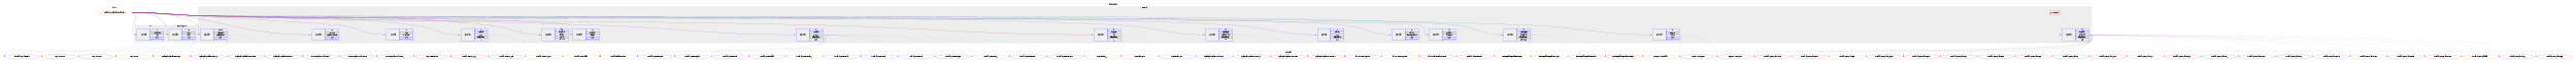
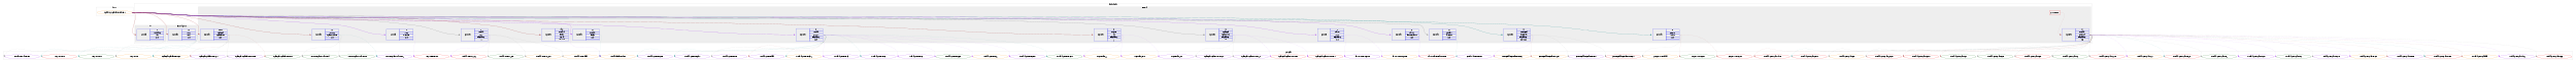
  digraph {
    compound=true
    concentrate=true
    fontname=Helvetica
    fontsize=10
    newrank=true
    rankdir=TB
    ranksep=1.5
    node [color=purple fontname=Helvetica fontsize=10]
    edge [arrowhead=vee color=purple headport=w style=dotted tailport=e weight=100]
    n1 [color=darkorange label="mate-extra/mate-user-guide-1.18.0" width=4]
    n2 [color=blue label=<<TABLE BORDER="0" CELLBORDER="1" CELLSPACING="0" CELLPADDING="4" WIDTH="220"><TR><TD ROWSPAN="6" CELLPADDING="30">pack_dep</TD></TR><TR><TD WIDTH="110">no</TD></TR><TR><TD>sys-devel</TD></TR><TR><TD>automake</TD></TR><TR><TD>greaterequal</TD></TR><TR><TD>1.15</TD></TR></TABLE>> shape=none]
    n3 [color=red label=<<TABLE BORDER="0" CELLBORDER="1" CELLSPACING="0" CELLPADDING="4"><TR><TD CELLPADDING="10">any_of_group</TD></TR></TABLE>> shape=none]
    n4 [color=blue label=<<TABLE BORDER="0" CELLBORDER="1" CELLSPACING="0" CELLPADDING="4" WIDTH="220"><TR><TD ROWSPAN="6" CELLPADDING="30">pack_dep</TD></TR><TR><TD WIDTH="110">no</TD></TR><TR><TD>app-arch</TD></TR><TR><TD>xz-utils</TD></TR><TR><TD>none</TD></TR><TR><TD></TD></TR></TABLE>> shape=none]
    n5 [color=blue label=<<TABLE BORDER="0" CELLBORDER="1" CELLSPACING="0" CELLPADDING="4" WIDTH="220"><TR><TD ROWSPAN="6" CELLPADDING="30">pack_dep</TD></TR><TR><TD WIDTH="110">no</TD></TR><TR><TD>app-portage</TD></TR><TR><TD>elt-patches</TD></TR><TR><TD>greaterequal</TD></TR><TR><TD>20170422</TD></TR></TABLE>> shape=none]
    n6 [color=blue label=<<TABLE BORDER="0" CELLBORDER="1" CELLSPACING="0" CELLPADDING="4" WIDTH="220"><TR><TD ROWSPAN="6" CELLPADDING="30">pack_dep</TD></TR><TR><TD WIDTH="110">no</TD></TR><TR><TD>app-text</TD></TR><TR><TD>yelp-tools</TD></TR><TR><TD>none</TD></TR><TR><TD></TD></TR></TABLE>> shape=none]
    n7 [color=blue label=<<TABLE BORDER="0" CELLBORDER="1" CELLSPACING="0" CELLPADDING="4" WIDTH="220"><TR><TD ROWSPAN="6" CELLPADDING="30">pack_dep</TD></TR><TR><TD WIDTH="110">no</TD></TR><TR><TD>dev-util</TD></TR><TR><TD>desktop-file-utils</TD></TR><TR><TD>none</TD></TR><TR><TD></TD></TR></TABLE>> shape=none]
    n8 [color=blue label=<<TABLE BORDER="0" CELLBORDER="1" CELLSPACING="0" CELLPADDING="4" WIDTH="220"><TR><TD ROWSPAN="6" CELLPADDING="30">pack_dep</TD></TR><TR><TD WIDTH="110">no</TD></TR><TR><TD>dev-util</TD></TR><TR><TD>intltool</TD></TR><TR><TD>greaterequal</TD></TR><TR><TD>0.40</TD></TR></TABLE>> shape=none]
    n9 [color=blue label=<<TABLE BORDER="0" CELLBORDER="1" CELLSPACING="0" CELLPADDING="4" WIDTH="220"><TR><TD ROWSPAN="6" CELLPADDING="30">pack_dep</TD></TR><TR><TD WIDTH="110">no</TD></TR><TR><TD>mate-base</TD></TR><TR><TD>mate-common</TD></TR><TR><TD>greaterequal</TD></TR><TR><TD>1.18</TD></TR></TABLE>> shape=none]
    n10 [color=blue label=<<TABLE BORDER="0" CELLBORDER="1" CELLSPACING="0" CELLPADDING="4" WIDTH="220"><TR><TD ROWSPAN="6" CELLPADDING="30">pack_dep</TD></TR><TR><TD WIDTH="110">no</TD></TR><TR><TD>sys-apps</TD></TR><TR><TD>sed</TD></TR><TR><TD>greaterequal</TD></TR><TR><TD>4</TD></TR></TABLE>> shape=none]
    n11 [color=blue label=<<TABLE BORDER="0" CELLBORDER="1" CELLSPACING="0" CELLPADDING="4" WIDTH="220"><TR><TD ROWSPAN="6" CELLPADDING="30">pack_dep</TD></TR><TR><TD WIDTH="110">no</TD></TR><TR><TD>sys-devel</TD></TR><TR><TD>autoconf</TD></TR><TR><TD>greaterequal</TD></TR><TR><TD>2.69</TD></TR></TABLE>> shape=none]
    n12 [color=blue label=<<TABLE BORDER="0" CELLBORDER="1" CELLSPACING="0" CELLPADDING="4" WIDTH="220"><TR><TD ROWSPAN="6" CELLPADDING="30">pack_dep</TD></TR><TR><TD WIDTH="110">no</TD></TR><TR><TD>sys-devel</TD></TR><TR><TD>gettext</TD></TR><TR><TD>none</TD></TR><TR><TD></TD></TR></TABLE>> shape=none]
    n13 [color=blue label=<<TABLE BORDER="0" CELLBORDER="1" CELLSPACING="0" CELLPADDING="4" WIDTH="220"><TR><TD ROWSPAN="6" CELLPADDING="30">pack_dep</TD></TR><TR><TD WIDTH="110">weak</TD></TR><TR><TD>sys-devel</TD></TR><TR><TD>gettext</TD></TR><TR><TD>smaller</TD></TR><TR><TD>0.18.1.1-r3</TD></TR></TABLE>> shape=none]
    n14 [color=blue label=<<TABLE BORDER="0" CELLBORDER="1" CELLSPACING="0" CELLPADDING="4" WIDTH="220"><TR><TD ROWSPAN="6" CELLPADDING="30">pack_dep</TD></TR><TR><TD WIDTH="110">no</TD></TR><TR><TD>sys-devel</TD></TR><TR><TD>libtool</TD></TR><TR><TD>greaterequal</TD></TR><TR><TD>2.4</TD></TR></TABLE>> shape=none]
    n15 [color=blue label=<<TABLE BORDER="0" CELLBORDER="1" CELLSPACING="0" CELLPADDING="4" WIDTH="220"><TR><TD ROWSPAN="6" CELLPADDING="30">pack_dep</TD></TR><TR><TD WIDTH="110">no</TD></TR><TR><TD>virtual</TD></TR><TR><TD>pkgconfig</TD></TR><TR><TD>none</TD></TR><TR><TD></TD></TR></TABLE>> shape=none]
    n16 [color=blue label=<<TABLE BORDER="0" CELLBORDER="1" CELLSPACING="0" CELLPADDING="4" WIDTH="220"><TR><TD ROWSPAN="6" CELLPADDING="30">pack_dep</TD></TR><TR><TD WIDTH="110">no</TD></TR><TR><TD>x11-misc</TD></TR><TR><TD>shared-mime-info</TD></TR><TR><TD>none</TD></TR><TR><TD></TD></TR></TABLE>> shape=none]
    n17 [color=blue label=<<TABLE BORDER="0" CELLBORDER="1" CELLSPACING="0" CELLPADDING="4" WIDTH="220"><TR><TD ROWSPAN="6" CELLPADDING="30">pack_dep</TD></TR><TR><TD WIDTH="110">strong</TD></TR><TR><TD>mate-base</TD></TR><TR><TD>mate-desktop</TD></TR><TR><TD>none</TD></TR><TR><TD></TD></TR></TABLE>> shape=none]
    n18 [color=blue label=<<TABLE BORDER="0" CELLBORDER="1" CELLSPACING="0" CELLPADDING="4" WIDTH="220"><TR><TD ROWSPAN="6" CELLPADDING="30">pack_dep</TD></TR><TR><TD WIDTH="110">no</TD></TR><TR><TD>virtual</TD></TR><TR><TD>libintl</TD></TR><TR><TD>none</TD></TR><TR><TD></TD></TR></TABLE>> shape=none]
    n19 [color=blue label=<<TABLE BORDER="0" CELLBORDER="1" CELLSPACING="0" CELLPADDING="4" WIDTH="220"><TR><TD ROWSPAN="6" CELLPADDING="30">pack_dep</TD></TR><TR><TD WIDTH="110">no</TD></TR><TR><TD>gnome-extra</TD></TR><TR><TD>yelp</TD></TR><TR><TD>none</TD></TR><TR><TD></TD></TR></TABLE>> shape=none]
    n20 [color=red label="sys-devel/automake-1.10.3-r1" width=4]
    n21 [label="sys-devel/automake-1.10.3-r2" width=4]
    n22 [color=darkorange label="sys-devel/automake-1.11.6-r1" width=4]
    n23 [label="sys-devel/automake-1.11.6-r2" width=4]
    n24 [color=darkgreen label="sys-devel/automake-1.12.6" width=4]
    n25 [label="sys-devel/automake-1.12.6-r1" width=4]
    n26 [color=darkgreen label="sys-devel/automake-1.13.4" width=4]
    n27 [color=red label="sys-devel/automake-1.13.4-r1" width=4]
    n28 [color=darkorange label="sys-devel/automake-1.14.1" width=4]
    n29 [color=red label="sys-devel/automake-1.14.1-r1" width=4]
    n30 [color=darkgreen label="sys-devel/automake-1.15" width=4]
    n31 [color=red label="sys-devel/automake-1.15-r1" width=4]
    n32 [color=darkgreen label="sys-devel/automake-1.15-r2" width=4]
    n33 [color=darkgreen label="sys-devel/automake-1.15.1" width=4]
    n34 [color=red label="sys-devel/automake-1.15.1-r1" width=4]
    n35 [color=red label="sys-devel/automake-1.4_p6-r2" width=4]
    n36 [color=darkorange label="sys-devel/automake-1.5-r2" width=4]
    n37 [color=red label="sys-devel/automake-1.6.3-r2" width=4]
    n38 [color=red label="sys-devel/automake-1.7.9-r3" width=4]
    n39 [color=red label="sys-devel/automake-1.8.5-r5" width=4]
    n40 [label="sys-devel/automake-1.9.6-r4" width=4]
    n41 [color=darkorange label="sys-devel/automake-9999" width=4]
    n42 [color=red label="app-arch/xz-utils-5.2.2" width=4]
    n43 [color=darkgreen label="app-arch/xz-utils-5.2.3" width=4]
    n44 [color=darkorange label="app-arch/xz-utils-9999" width=4]
    n45 [label="app-portage/elt-patches-20170317" width=4]
    n46 [color=darkorange label="app-portage/elt-patches-20170422" width=4]
    n47 [color=darkorange label="app-portage/elt-patches-20170815" width=4]
    n48 [color=red label="app-portage/elt-patches-20170826.1" width=4]
    n49 [label="app-text/yelp-tools-3.18.0" width=4]
    n50 [color=red label="dev-util/desktop-file-utils-0.23" width=4]
    n51 [label="dev-util/intltool-0.51.0-r1" width=4]
    n52 [color=darkorange label="dev-util/intltool-0.51.0-r2" width=4]
    n53 [color=red label="mate-base/mate-common-1.12.0" width=4]
    n54 [label="mate-base/mate-common-1.14.0" width=4]
    n55 [label="mate-base/mate-common-1.16.0" width=4]
    n56 [color=red label="mate-base/mate-common-1.18.0" width=4]
    n57 [label="sys-apps/sed-4.2.2" width=4]
    n58 [color=darkorange label="sys-apps/sed-4.3-r1" width=4]
    n59 [color=darkorange label="sys-apps/sed-4.4" width=4]
    n60 [label="sys-devel/autoconf-2.13" width=4]
    n61 [label="sys-devel/autoconf-2.59-r7" width=4]
    n62 [label="sys-devel/autoconf-2.61-r2" width=4]
    n63 [color=darkgreen label="sys-devel/autoconf-2.62-r1" width=4]
    n64 [label="sys-devel/autoconf-2.63-r1" width=4]
    n65 [color=darkorange label="sys-devel/autoconf-2.64" width=4]
    n66 [color=darkgreen label="sys-devel/autoconf-2.65-r1" width=4]
    n67 [label="sys-devel/autoconf-2.67" width=4]
    n68 [label="sys-devel/autoconf-2.68" width=4]
    n69 [label="sys-devel/autoconf-2.69" width=4]
    n70 [color=darkorange label="sys-devel/autoconf-2.69-r4" width=4]
    n71 [label="sys-devel/autoconf-9999" width=4]
    n72 [color=darkorange label="sys-devel/gettext-0.19.8.1" width=4]
    n73 [color=darkorange label="sys-devel/libtool-2.4.6-r2" width=4]
    n74 [color=darkgreen label="sys-devel/libtool-2.4.6-r3" width=4]
    n75 [color=red label="sys-devel/libtool-2.4.6-r4" width=4]
    n76 [color=darkorange label="sys-devel/libtool-9999" width=4]
    n77 [label="mate-base/mate-desktop-1.12.1-r2" width=4]
    n78 [label="mate-base/mate-desktop-1.14.1" width=4]
    n79 [color=darkorange label="mate-base/mate-desktop-1.16.1" width=4]
    n80 [color=darkgreen label="mate-base/mate-desktop-1.18.0" width=4]
    n81 [color=red label="virtual/pkgconfig-0-r1" width=4]
    n82 [label="x11-misc/shared-mime-info-1.4" width=4]
    n83 [color=darkgreen label="x11-misc/shared-mime-info-1.8" width=4]
    n84 [color=darkgreen label="x11-misc/shared-mime-info-1.9" width=4]
    n85 [color=darkorange label="virtual/libintl-0" width=4]
    n86 [color=darkgreen label="virtual/libintl-0-r1" width=4]
    n87 [color=red label="virtual/libintl-0-r2" width=4]
-   n88 [label="gnome-extra/yelp-3.22.0" width=4]
+   n88 [label="gnome-intltool/yelp-3.22.0" width=4]
    subgraph cluster_1 {
      color=gray
      label=<<i>ebuild</i>>
      rank=same
      n1
    }
    subgraph cluster_2 {
      color=gray
      label=<<i>dependencies</i>>
      subgraph cluster_3 {
        color=gray
        fillcolor="#eeeeee"
        label=<<i>compile</i>>
        style=filled
        subgraph sub_4 {
          color=gray
          fillcolor="#eeeeee"
          label=<<i>compile</i>>
          style=filled
          n3
          subgraph sub_5 {
            color=gray
            fillcolor="#eeeeee"
            label=<<i>compile</i>>
            style=filled
            n2
          }
        }
        subgraph sub_6 {
          color=gray
          fillcolor="#eeeeee"
          label=<<i>compile</i>>
          style=filled
          n4
        }
        subgraph sub_7 {
          color=gray
          fillcolor="#eeeeee"
          label=<<i>compile</i>>
          style=filled
          n5
        }
        subgraph sub_8 {
          color=gray
          fillcolor="#eeeeee"
          label=<<i>compile</i>>
          style=filled
          n6
        }
        subgraph sub_9 {
          color=gray
          fillcolor="#eeeeee"
          label=<<i>compile</i>>
          style=filled
          n7
        }
        subgraph sub_10 {
          color=gray
          fillcolor="#eeeeee"
          label=<<i>compile</i>>
          style=filled
          n8
        }
        subgraph sub_11 {
          color=gray
          fillcolor="#eeeeee"
          label=<<i>compile</i>>
          style=filled
          n9
        }
        subgraph sub_12 {
          color=gray
          fillcolor="#eeeeee"
          label=<<i>compile</i>>
          style=filled
          n10
        }
        subgraph sub_13 {
          color=gray
          fillcolor="#eeeeee"
          label=<<i>compile</i>>
          style=filled
          n11
        }
        subgraph sub_14 {
          color=gray
          fillcolor="#eeeeee"
          label=<<i>compile</i>>
          style=filled
          n12
        }
        subgraph sub_15 {
          color=gray
          fillcolor="#eeeeee"
          label=<<i>compile</i>>
          style=filled
          n13
        }
        subgraph sub_16 {
          color=gray
          fillcolor="#eeeeee"
          label=<<i>compile</i>>
          style=filled
          n14
        }
        subgraph sub_17 {
          color=gray
          fillcolor="#eeeeee"
          label=<<i>compile</i>>
          style=filled
          n15
        }
        subgraph sub_18 {
          color=gray
          fillcolor="#eeeeee"
          label=<<i>compile</i>>
          style=filled
          n16
        }
        subgraph sub_19 {
          color=gray
          fillcolor="#eeeeee"
          label=<<i>compile</i>>
          style=filled
          n17
        }
      }
      subgraph cluster_20 {
        color=gray
        fillcolor="#eeeeee"
        label=<<i>compile and run</i>>
        style=filled
        subgraph sub_21 {
          color=gray
          fillcolor="#eeeeee"
          label=<<i>compile and run</i>>
          style=filled
          n18
        }
      }
      subgraph cluster_22 {
        color=gray
        fillcolor="#eeeeee"
        label=<<i>run</i>>
        style=filled
        subgraph sub_23 {
          color=gray
          fillcolor="#eeeeee"
          label=<<i>run</i>>
          style=filled
          n19
        }
      }
    }
    subgraph cluster_24 {
      color=gray
      label=<<i>candidates</i>>
      rank=same
      subgraph sub_25 {
        color=black
        label=<<i>candidates</i>>
        nodesep=1
        rank=same
        n20
        n21
        n22
        n23
        n24
        n25
        n26
        n27
        n28
        n29
        n30
        n31
        n32
        n33
        n34
        n35
        n36
        n37
        n38
        n39
        n40
        n41
      }
      subgraph sub_26 {
        color=black
        label=<<i>candidates</i>>
        nodesep=1
        rank=same
        n42
        n43
        n44
      }
      subgraph sub_27 {
        color=black
        label=<<i>candidates</i>>
        nodesep=1
        rank=same
        n45
        n46
        n47
        n48
      }
      subgraph sub_28 {
        color=black
        label=<<i>candidates</i>>
        nodesep=1
        rank=same
        n49
      }
      subgraph sub_29 {
        color=black
        label=<<i>candidates</i>>
        nodesep=1
        rank=same
        n50
      }
      subgraph sub_30 {
        color=black
        label=<<i>candidates</i>>
        nodesep=1
        rank=same
        n51
        n52
      }
      subgraph sub_31 {
        color=black
        label=<<i>candidates</i>>
        nodesep=1
        rank=same
        n53
        n54
        n55
        n56
      }
      subgraph sub_32 {
        color=black
        label=<<i>candidates</i>>
        nodesep=1
        rank=same
        n57
        n58
        n59
      }
      subgraph sub_33 {
        color=black
        label=<<i>candidates</i>>
        nodesep=1
        rank=same
        n60
        n61
        n62
        n63
        n64
        n65
        n66
        n67
        n68
        n69
        n70
        n71
      }
      subgraph sub_34 {
        color=black
        label=<<i>candidates</i>>
        nodesep=1
        rank=same
        n72
      }
      subgraph sub_35 {
        color=black
        label=<<i>candidates</i>>
        nodesep=1
        rank=same
        n73
        n74
        n75
        n76
      }
      subgraph sub_36 {
        color=black
        label=<<i>candidates</i>>
        nodesep=1
        rank=same
        n77
        n78
        n79
        n80
      }
      subgraph sub_37 {
        color=black
        label=<<i>candidates</i>>
        nodesep=1
        rank=same
        n81
      }
      subgraph sub_38 {
        color=black
        label=<<i>candidates</i>>
        nodesep=1
        rank=same
        n82
        n83
        n84
      }
      subgraph sub_39 {
        color=black
        label=<<i>candidates</i>>
        nodesep=1
        rank=same
        n72
      }
      subgraph sub_40 {
        color=black
        label=<<i>candidates</i>>
        nodesep=1
        rank=same
        n85
        n86
        n87
      }
      subgraph sub_41 {
        color=black
        label=<<i>candidates</i>>
        nodesep=1
        rank=same
        n88
      }
    }
    n1 -> n4 [arrowhead=diamond color=teal style=solid weight=20]
    n1 -> n5 [arrowhead=diamond color=teal style=solid weight=20]
    n1 -> n6 [color=gray40 style=solid weight=20]
    n1 -> n7 [style=solid weight=20]
    n1 -> n8 [style=solid weight=20]
    n1 -> n9 [arrowhead=diamond color=gray40 style=solid weight=20]
    n1 -> n10 [color=brown style=solid weight=20]
    n1 -> n11 [style=solid weight=20]
    n1 -> n12 [arrowhead=diamond style=solid weight=20]
    n1 -> n13 [arrowhead=diamond color=brown style=solid weight=20]
    n1 -> n14 [arrowhead=diamond color=gray40 style=solid weight=20]
    n1 -> n15 [style=solid weight=20]
    n1 -> n16 [color=brown style=solid weight=20]
    n1 -> n17 [arrowhead=diamond color=brown style=solid weight=20]
    n1 -> n18 [arrowhead=diamond color=brown style=solid weight=20]
    n1 -> n19 [color=brown style=solid weight=20]
    n2 -> n20 [arrowhead=diamond color=teal]
    n2 -> n21 [color=brown]
    n2 -> n22 [arrowhead=diamond]
    n2 -> n23 [color=gray40]
    n2 -> n24
    n2 -> n25 [arrowhead=diamond]
    n2 -> n26 [color=gray40]
    n2 -> n27 [color=teal]
    n2 -> n28 [arrowhead=diamond]
    n2 -> n29 [arrowhead=diamond color=gray40]
    n2 -> n30 [arrowhead=diamond color=gray40]
    n2 -> n31 [color=gray40]
    n2 -> n32 [color=gray40]
    n2 -> n33 [color=brown]
    n2 -> n34 [arrowhead=diamond color=brown]
    n2 -> n35 [color=gray40]
    n2 -> n36 [color=gray40]
    n2 -> n37 [color=teal]
    n2 -> n38 [color=brown]
    n2 -> n39 [color=gray40]
    n2 -> n40 [arrowhead=diamond]
    n2 -> n41 [color=brown]
    n3 -> n2 [arrowhead=diamond color=brown weight=20]
    n4 -> n42 [color=brown]
    n4 -> n43 [color=brown]
    n4 -> n44 [arrowhead=diamond color=gray40]
    n5 -> n45 [color=gray40]
    n5 -> n46 [color=brown]
    n5 -> n47 [arrowhead=diamond]
    n5 -> n48 [arrowhead=diamond color=gray40]
    n6 -> n49 [color=teal]
    n7 -> n50 [arrowhead=diamond]
    n8 -> n51 [arrowhead=diamond]
    n8 -> n52
    n9 -> n53
    n9 -> n54 [color=gray40]
    n9 -> n55 [color=gray40]
    n9 -> n56 [arrowhead=diamond]
    n10 -> n57
    n10 -> n58 [arrowhead=diamond]
    n10 -> n59 [arrowhead=diamond]
    n11 -> n60 [color=gray40]
    n11 -> n61 [arrowhead=diamond color=teal]
    n11 -> n62 [arrowhead=diamond color=teal]
    n11 -> n63 [color=teal]
    n11 -> n64 [arrowhead=diamond]
    n11 -> n65
    n11 -> n66
    n11 -> n67
    n11 -> n68 [arrowhead=diamond color=teal]
    n11 -> n69
    n11 -> n70 [color=teal]
    n11 -> n71 [color=brown]
    n12 -> n72 [arrowhead=diamond color=teal]
    n13 -> n72 [arrowhead=diamond]
    n14 -> n73 [color=gray40]
    n14 -> n74 [color=gray40]
    n14 -> n75 [arrowhead=diamond]
    n14 -> n76 [color=gray40]
    n15 -> n81 [arrowhead=diamond]
    n16 -> n82 [arrowhead=diamond color=teal]
    n16 -> n83 [arrowhead=diamond color=gray40]
    n16 -> n84 [arrowhead=diamond color=gray40]
    n17 -> n77 [color=gray40]
    n17 -> n78 [arrowhead=diamond color=brown]
    n17 -> n79 [arrowhead=diamond color=teal]
    n17 -> n80 [color=brown]
    n18 -> n85 [arrowhead=diamond color=gray40]
    n18 -> n86 [color=teal]
    n18 -> n87 [color=teal]
    n19 -> n88 [arrowhead=diamond color=gray40]
  }
